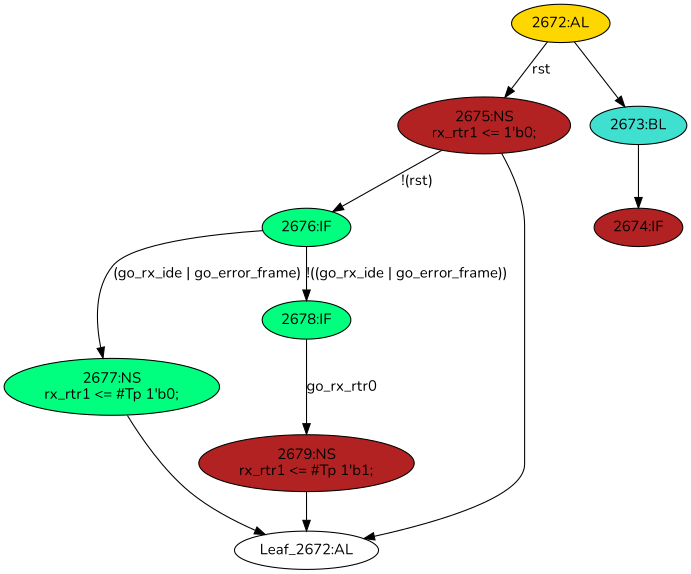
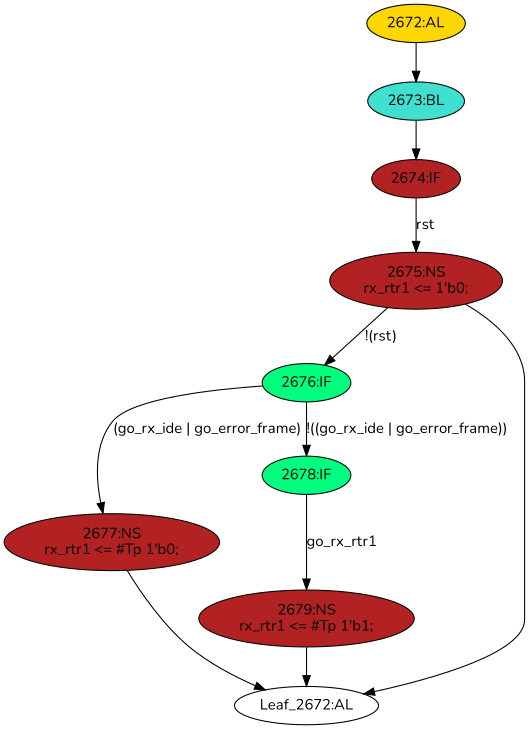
  strict digraph {
    fontname=Nunito
    node [fillcolor=firebrick fontname=Nunito statements="[]" style=filled typ=IfStatement]
    edge [cond="[]" fontname=Nunito lineno=None]
    n1 [ast="<pyverilog.vparser.ast.IfStatement object at 0x7f44f6b5e990>" fillcolor=springgreen label="2676:IF"]
-   n2 [ast="<pyverilog.vparser.ast.NonblockingSubstitution object at 0x7f44f6b5ed10>" fillcolor=springgreen label="2677:NS\nrx_rtr1 <= #Tp 1'b0;" statements="[<pyverilog.vparser.ast.NonblockingSubstitution object at 0x7f44f6b5ed10>]" typ=NonblockingSubstitution]
+   n2 [ast="<pyverilog.vparser.ast.NonblockingSubstitution object at 0x7f44f6b5ed10>" label="2677:NS\nrx_rtr1 <= #Tp 1'b0;" statements="[<pyverilog.vparser.ast.NonblockingSubstitution object at 0x7f44f6b5ed10>]" typ=NonblockingSubstitution]
    n3 [ast="<pyverilog.vparser.ast.IfStatement object at 0x7f44f6b5ea10>" fillcolor=springgreen label="2678:IF"]
    n4 [def_var="['rx_rtr1']" label="Leaf_2672:AL" fillcolor="" statements="" style="" typ=""]
    n5 [ast="<pyverilog.vparser.ast.NonblockingSubstitution object at 0x7f44f6b5ea90>" label="2679:NS\nrx_rtr1 <= #Tp 1'b1;" statements="[<pyverilog.vparser.ast.NonblockingSubstitution object at 0x7f44f6b5ea90>]" typ=NonblockingSubstitution]
    n6 [ast="<pyverilog.vparser.ast.NonblockingSubstitution object at 0x7f44f6b5efd0>" label="2675:NS\nrx_rtr1 <= 1'b0;" statements="[<pyverilog.vparser.ast.NonblockingSubstitution object at 0x7f44f6b5efd0>]" typ=NonblockingSubstitution]
    n7 [ast="<pyverilog.vparser.ast.Block object at 0x7f44f692f1d0>" fillcolor=turquoise label="2673:BL" typ=Block]
    n8 [ast="<pyverilog.vparser.ast.IfStatement object at 0x7f44f692f210>" label="2674:IF"]
    n9 [ast="<pyverilog.vparser.ast.Always object at 0x7f44f692f290>" clk_sens=True fillcolor=gold label="2672:AL" sens="['clk', 'rst']" typ=Always use_var="['rst', 'go_rx_rtr1', 'go_rx_ide', 'go_error_frame']"]
    n1 -> n2 [cond="['go_rx_ide', 'go_error_frame']" label="(go_rx_ide | go_error_frame)" lineno=2676]
    n1 -> n3 [cond="['go_rx_ide', 'go_error_frame']" label="!((go_rx_ide | go_error_frame))" lineno=2676]
    n2 -> n4
-   n3 -> n5 [cond="['go_rx_rtr1']" label=go_rx_rtr0 lineno=2678]
+   n3 -> n5 [cond="['go_rx_rtr1']" label=go_rx_rtr1 lineno=2678]
    n5 -> n4
    n6 -> n1 [cond="['rst']" label="!(rst)" lineno=2674]
    n6 -> n4
    n7 -> n8
-   n9 -> n6 [cond="['rst']" label=rst lineno=2674]
+   n8 -> n6 [cond="['rst']" label=rst lineno=2674]
    n9 -> n7
  }
